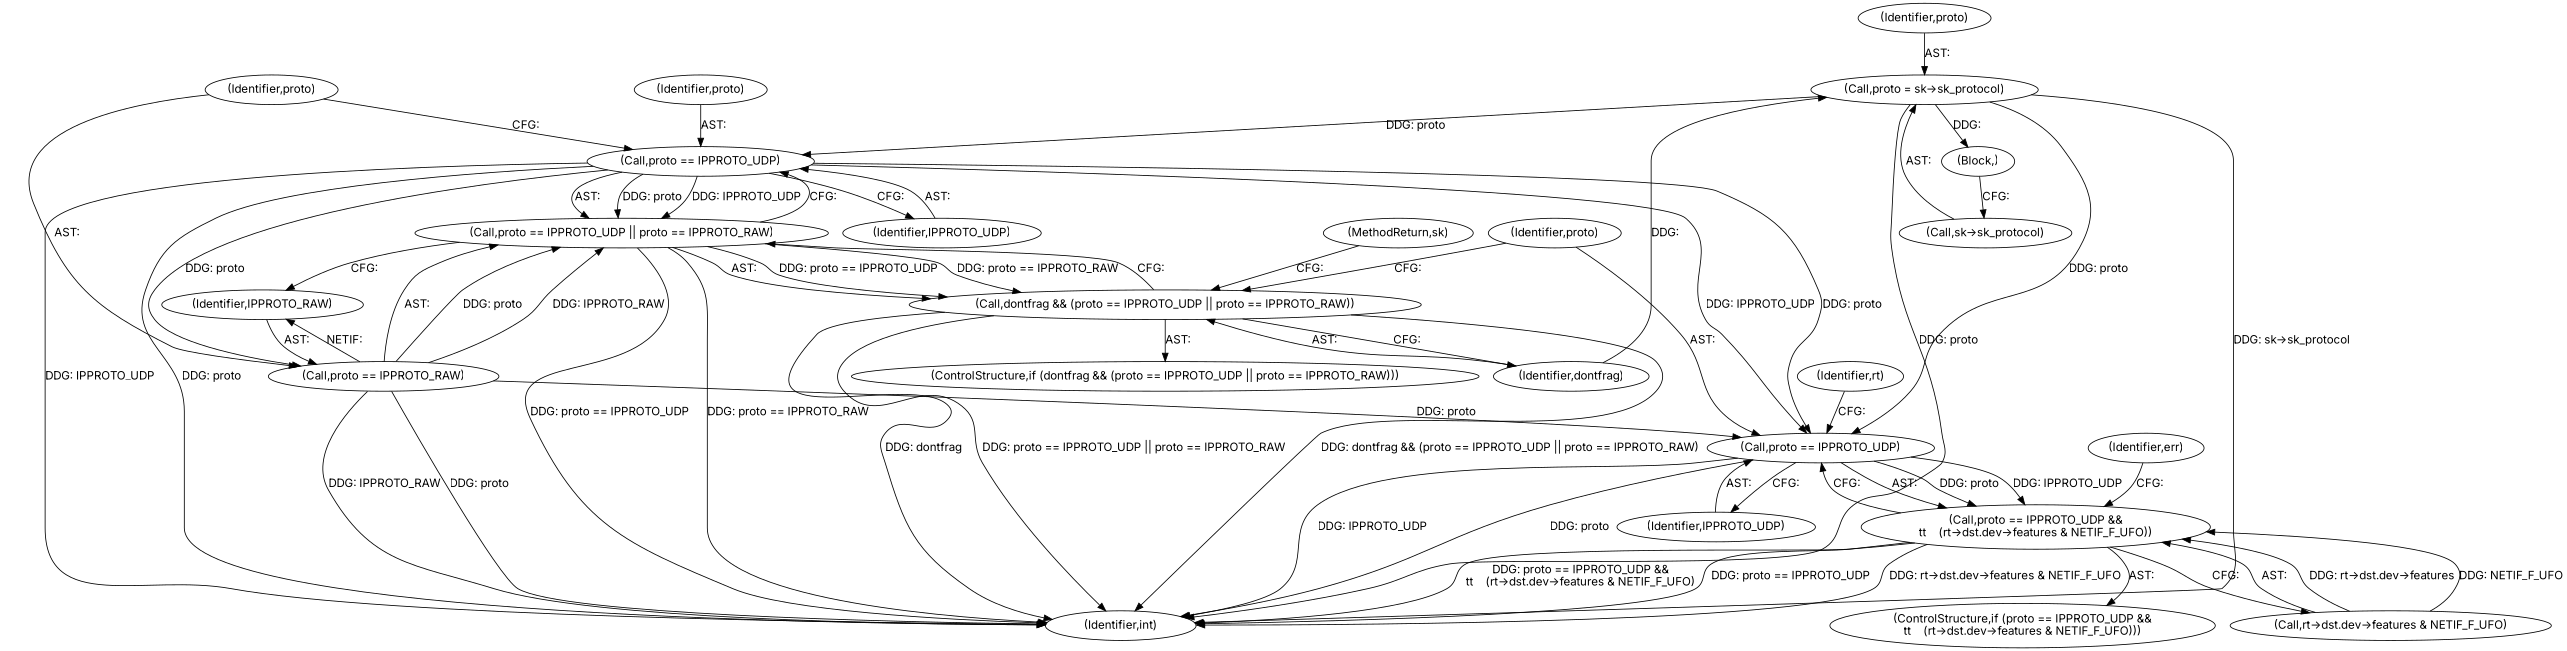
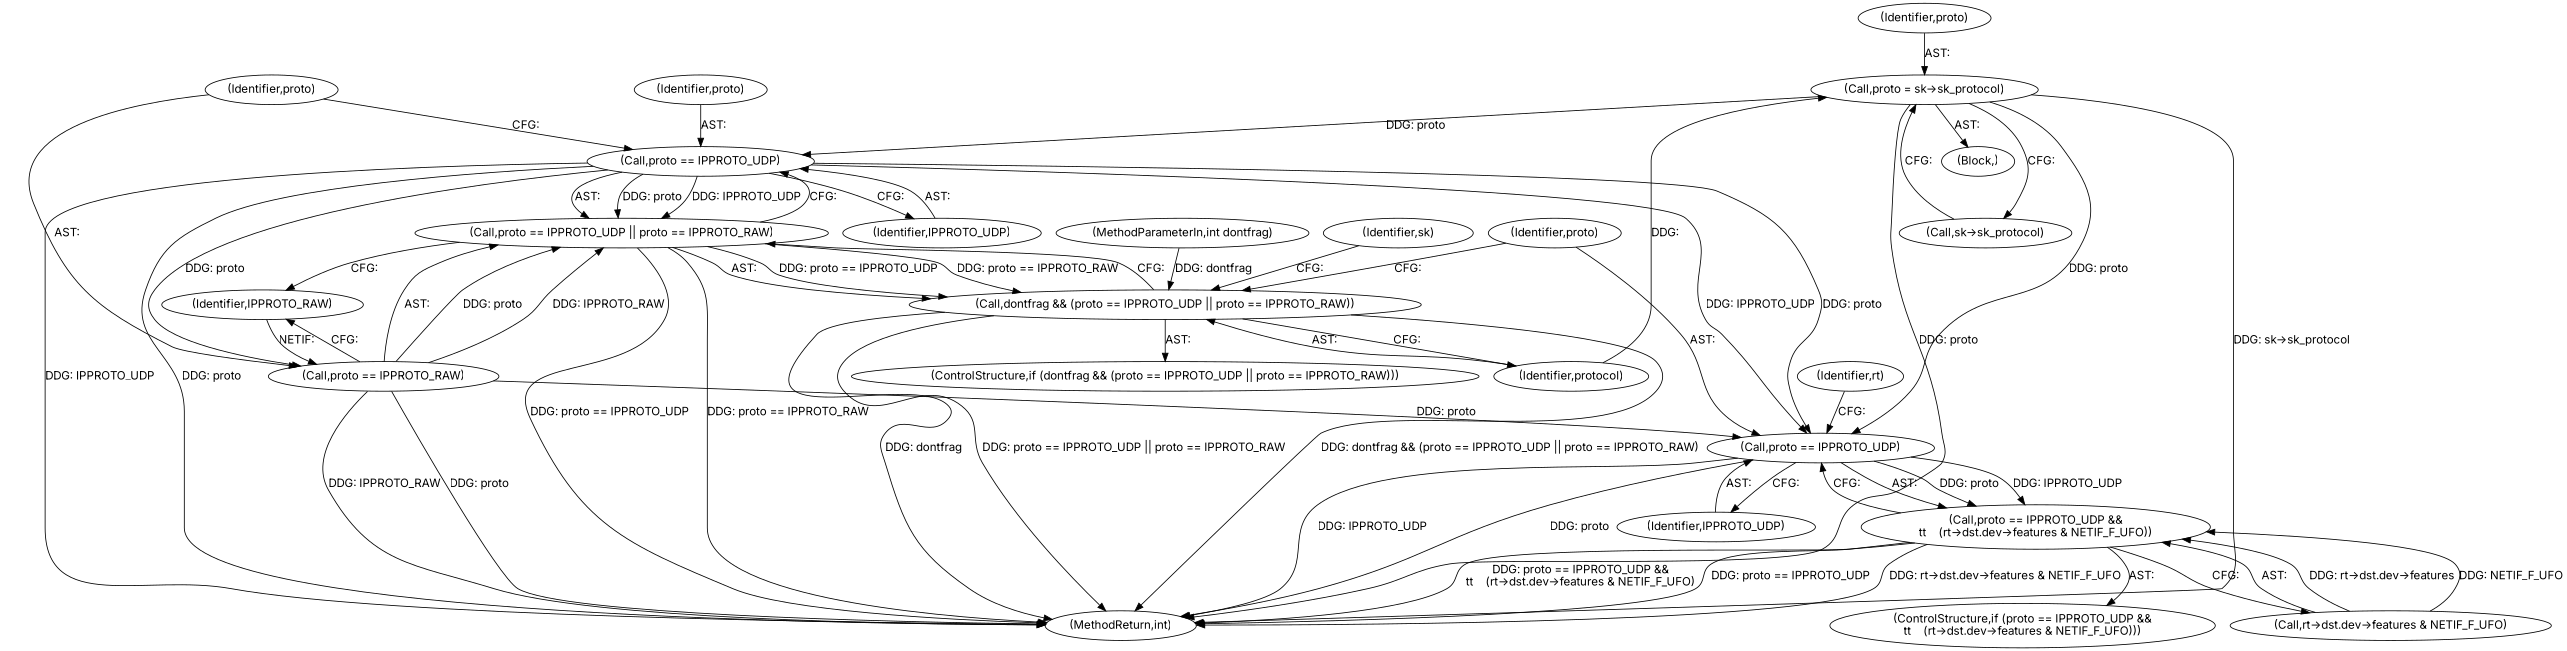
  digraph {
    fontname=Inter
    node [fontname=Inter]
    edge [fontname=Inter]
    n1 [label="(Call,proto = sk->sk_protocol)"]
    n2 [label="(Call,proto == IPPROTO_UDP)"]
    n3 [label="(Call,proto == IPPROTO_UDP)"]
    n4 [label="(Call,sk->sk_protocol)"]
    n5 [label="(Block,)"]
-   n6 [label="(Identifier,int)"]
+   n6 [label="(MethodReturn,int)"]
    n7 [label="(Call,proto == IPPROTO_UDP || proto == IPPROTO_RAW)"]
    n8 [label="(Call,proto == IPPROTO_RAW)"]
    n9 [label="(Identifier,IPPROTO_UDP)"]
    n10 [label="(Call,proto == IPPROTO_UDP &&\n\t\t    (rt->dst.dev->features & NETIF_F_UFO))"]
    n11 [label="(Identifier,IPPROTO_UDP)"]
    n12 [label="(Call,dontfrag && (proto == IPPROTO_UDP || proto == IPPROTO_RAW))"]
    n13 [label="(Identifier,IPPROTO_RAW)"]
-   n14 [label="(Identifier,dontfrag)"]
+   n14 [label="(Identifier,protocol)"]
    n15 [label="(ControlStructure,if (dontfrag && (proto == IPPROTO_UDP || proto == IPPROTO_RAW)))"]
    n16 [label="(Call,rt->dst.dev->features & NETIF_F_UFO)"]
    n17 [label="(ControlStructure,if (proto == IPPROTO_UDP &&\n\t\t    (rt->dst.dev->features & NETIF_F_UFO)))"]
-   n18 [label="(Identifier,err)"]
    n19 [label="(Identifier,proto)"]
-   n20 [label="(MethodReturn,sk)"]
+   n20 [label="(Identifier,sk)"]
    n21 [label="(Identifier,proto)"]
    n22 [label="(Identifier,rt)"]
+   n23 [label="(MethodParameterIn,int dontfrag)"]
    n24 [label="(Identifier,proto)"]
    n25 [label="(Identifier,proto)"]
    n1 -> n2 [label="DDG: proto"]
    n1 -> n3 [label="DDG: proto"]
-   n5 -> n4 [label="CFG: "]
-   n1 -> n5 [label="DDG: "]
+   n1 -> n4 [label="CFG: "]
+   n1 -> n5 [label="AST: "]
    n1 -> n6 [label="DDG: proto"]
    n1 -> n6 [label="DDG: sk->sk_protocol"]
    n2 -> n3 [label="DDG: proto"]
    n2 -> n3 [label="DDG: IPPROTO_UDP"]
    n2 -> n6 [label="DDG: proto"]
    n2 -> n6 [label="DDG: IPPROTO_UDP"]
    n2 -> n7 [label="AST: "]
    n2 -> n7 [label="DDG: proto"]
    n2 -> n7 [label="DDG: IPPROTO_UDP"]
    n2 -> n8 [label="DDG: proto"]
    n2 -> n9 [label="CFG: "]
    n3 -> n6 [label="DDG: proto"]
    n3 -> n6 [label="DDG: IPPROTO_UDP"]
    n3 -> n10 [label="AST: "]
    n3 -> n10 [label="DDG: proto"]
    n3 -> n10 [label="DDG: IPPROTO_UDP"]
    n3 -> n11 [label="CFG: "]
-   n4 -> n1 [label="AST: "]
+   n4 -> n1 [label="CFG: "]
    n7 -> n2 [label="CFG: "]
    n7 -> n6 [label="DDG: proto == IPPROTO_RAW"]
    n7 -> n6 [label="DDG: proto == IPPROTO_UDP"]
    n7 -> n12 [label="AST: "]
    n7 -> n12 [label="DDG: proto == IPPROTO_UDP"]
    n7 -> n12 [label="DDG: proto == IPPROTO_RAW"]
    n7 -> n13 [label="CFG: "]
    n8 -> n3 [label="DDG: proto"]
    n8 -> n6 [label="DDG: proto"]
    n8 -> n6 [label="DDG: IPPROTO_RAW"]
    n8 -> n7 [label="AST: "]
    n8 -> n7 [label="DDG: proto"]
    n8 -> n7 [label="DDG: IPPROTO_RAW"]
-   n8 -> n13 [label="NETIF: "]
+   n8 -> n13 [label="CFG: "]
    n9 -> n2 [label="AST: "]
    n10 -> n3 [label="CFG: "]
    n10 -> n6 [label="DDG: rt->dst.dev->features & NETIF_F_UFO"]
    n10 -> n6 [label="DDG: proto == IPPROTO_UDP &&\n\t\t    (rt->dst.dev->features & NETIF_F_UFO)"]
    n10 -> n6 [label="DDG: proto == IPPROTO_UDP"]
    n10 -> n16 [label="CFG: "]
    n10 -> n17 [label="AST: "]
    n11 -> n3 [label="AST: "]
    n12 -> n6 [label="DDG: dontfrag && (proto == IPPROTO_UDP || proto == IPPROTO_RAW)"]
    n12 -> n6 [label="DDG: dontfrag"]
    n12 -> n6 [label="DDG: proto == IPPROTO_UDP || proto == IPPROTO_RAW"]
    n12 -> n7 [label="CFG: "]
    n12 -> n14 [label="CFG: "]
    n12 -> n15 [label="AST: "]
-   n13 -> n8 [label="AST: "]
+   n13 -> n8 [label="NETIF: "]
    n14 -> n1 [label="DDG: "]
    n14 -> n12 [label="AST: "]
    n16 -> n10 [label="AST: "]
    n16 -> n10 [label="DDG: rt->dst.dev->features"]
    n16 -> n10 [label="DDG: NETIF_F_UFO"]
-   n18 -> n10 [label="CFG: "]
    n19 -> n1 [label="AST: "]
    n20 -> n12 [label="CFG: "]
    n21 -> n2 [label="AST: "]
    n22 -> n3 [label="CFG: "]
+   n23 -> n12 [label="DDG: dontfrag"]
    n24 -> n2 [label="CFG: "]
    n24 -> n8 [label="AST: "]
    n25 -> n3 [label="AST: "]
    n25 -> n12 [label="CFG: "]
  }
